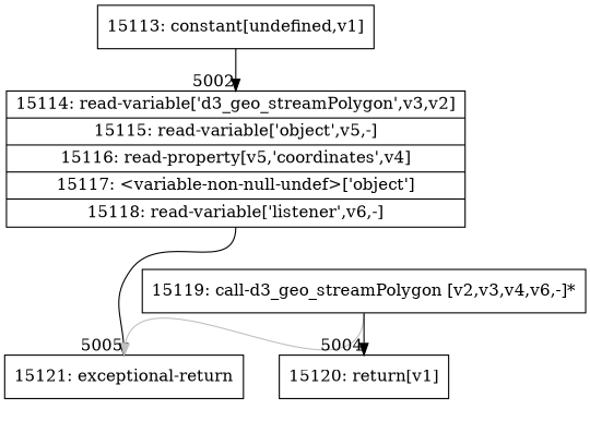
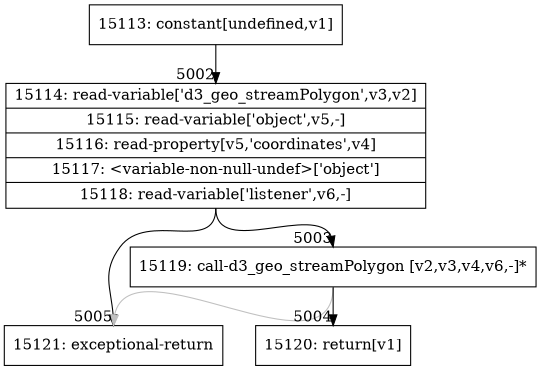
  digraph {
    rankdir=TD
    node [shape=record]
    edge [headport=n tailport=s]
    n1 [label="{15113: constant[undefined,v1]}"]
    n2 [label="{15114: read-variable['d3_geo_streamPolygon',v3,v2]|15115: read-variable['object',v5,-]|15116: read-property[v5,'coordinates',v4]|15117: \<variable-non-null-undef\>['object']|15118: read-variable['listener',v6,-]}"]
    n3 [label="{15119: call-d3_geo_streamPolygon [v2,v3,v4,v6,-]*}"]
    n4 [label="{15121: exceptional-return}"]
    n5 [label="{15120: return[v1]}"]
    n1 -> n2 [headlabel="      5002"]
+   n2 -> n3 [headlabel="      5003"]
    n2 -> n4 [color=black headlabel="      5005"]
    n3 -> n4 [color=gray]
    n3 -> n5 [headlabel="      5004"]
  }
